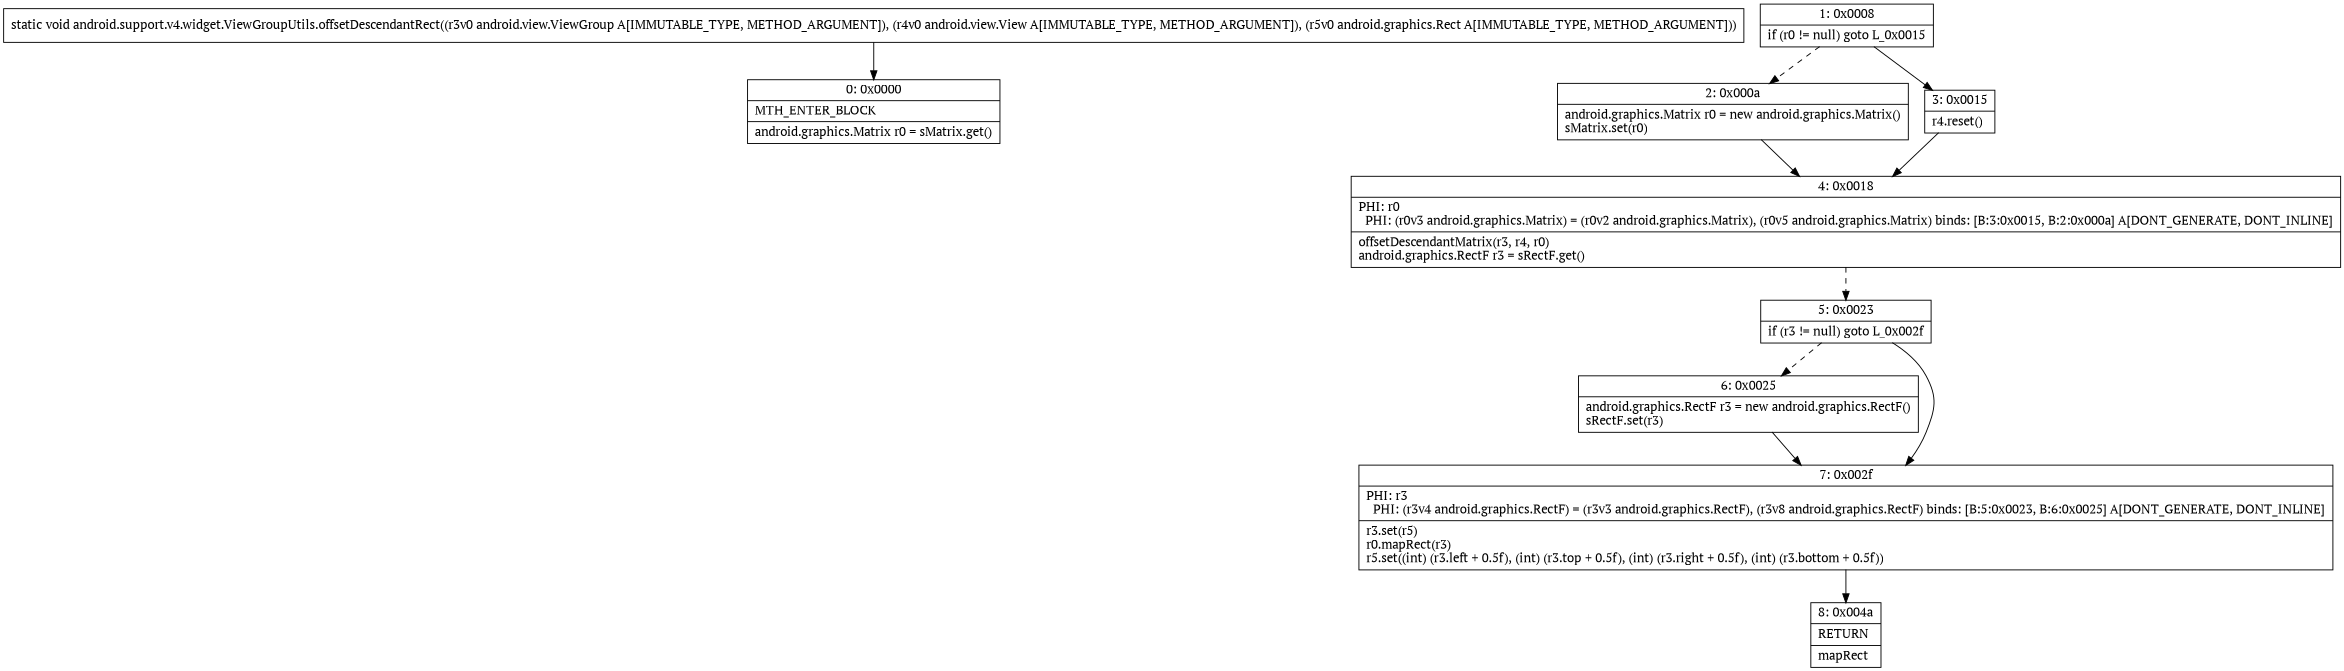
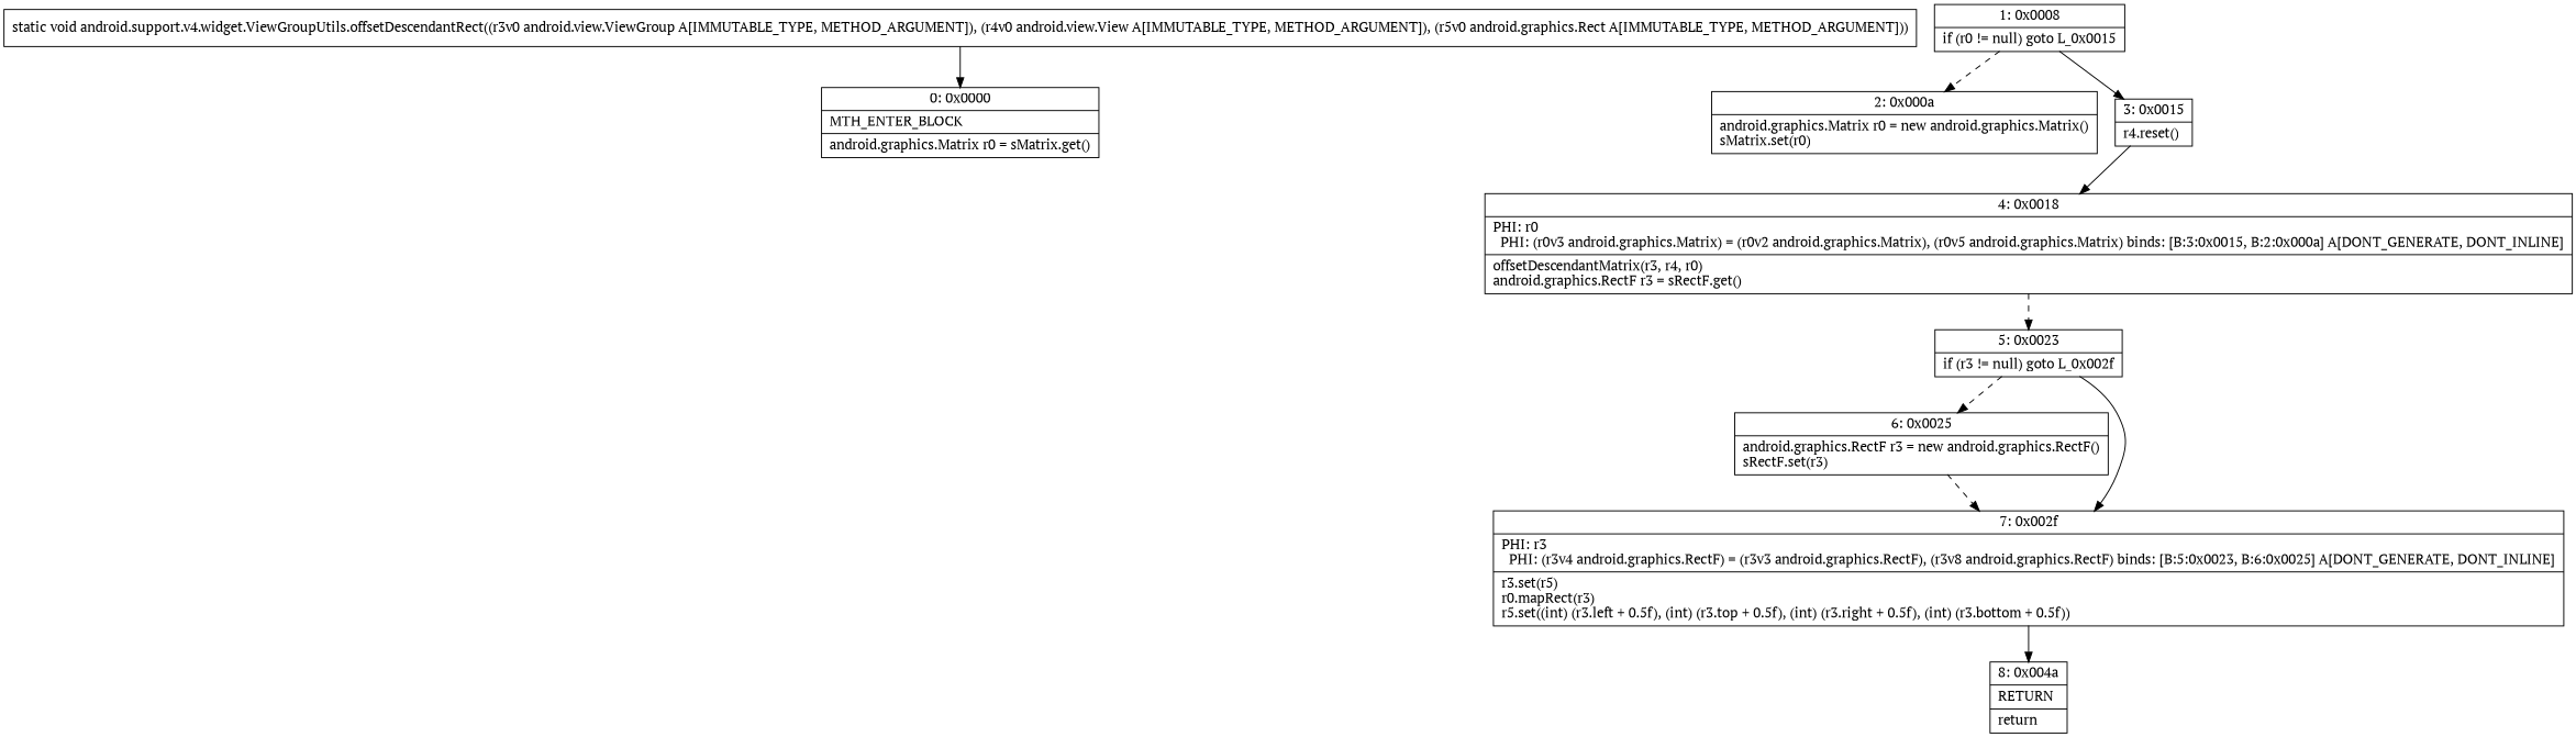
  digraph {
    fontname="PT Serif"
    node [fontname="PT Serif" shape=record]
    edge [fontname="PT Serif"]
    n1 [label="{0\:\ 0x0000|MTH_ENTER_BLOCK\l|android.graphics.Matrix r0 = sMatrix.get()\l}"]
    n2 [label="{1\:\ 0x0008|if (r0 != null) goto L_0x0015\l}"]
    n3 [label="{2\:\ 0x000a|android.graphics.Matrix r0 = new android.graphics.Matrix()\lsMatrix.set(r0)\l}"]
    n4 [label="{3\:\ 0x0015|r4.reset()\l}"]
    n5 [label="{4\:\ 0x0018|PHI: r0 \l  PHI: (r0v3 android.graphics.Matrix) = (r0v2 android.graphics.Matrix), (r0v5 android.graphics.Matrix) binds: [B:3:0x0015, B:2:0x000a] A[DONT_GENERATE, DONT_INLINE]\l|offsetDescendantMatrix(r3, r4, r0)\landroid.graphics.RectF r3 = sRectF.get()\l}"]
    n6 [label="{5\:\ 0x0023|if (r3 != null) goto L_0x002f\l}"]
    n7 [label="{6\:\ 0x0025|android.graphics.RectF r3 = new android.graphics.RectF()\lsRectF.set(r3)\l}"]
    n8 [label="{7\:\ 0x002f|PHI: r3 \l  PHI: (r3v4 android.graphics.RectF) = (r3v3 android.graphics.RectF), (r3v8 android.graphics.RectF) binds: [B:5:0x0023, B:6:0x0025] A[DONT_GENERATE, DONT_INLINE]\l|r3.set(r5)\lr0.mapRect(r3)\lr5.set((int) (r3.left + 0.5f), (int) (r3.top + 0.5f), (int) (r3.right + 0.5f), (int) (r3.bottom + 0.5f))\l}"]
-   n9 [label="{8\:\ 0x004a|RETURN\l|mapRect\l}"]
+   n9 [label="{8\:\ 0x004a|RETURN\l|return\l}"]
    n10 [label="{static void android.support.v4.widget.ViewGroupUtils.offsetDescendantRect((r3v0 android.view.ViewGroup A[IMMUTABLE_TYPE, METHOD_ARGUMENT]), (r4v0 android.view.View A[IMMUTABLE_TYPE, METHOD_ARGUMENT]), (r5v0 android.graphics.Rect A[IMMUTABLE_TYPE, METHOD_ARGUMENT])) }"]
    n2 -> n3 [style=dashed]
    n2 -> n4
-   n3 -> n5
    n4 -> n5
    n5 -> n6 [style=dashed]
    n6 -> n7 [style=dashed]
    n6 -> n8
-   n7 -> n8
+   n7 -> n8 [style=dashed]
    n8 -> n9
    n10 -> n1
  }
